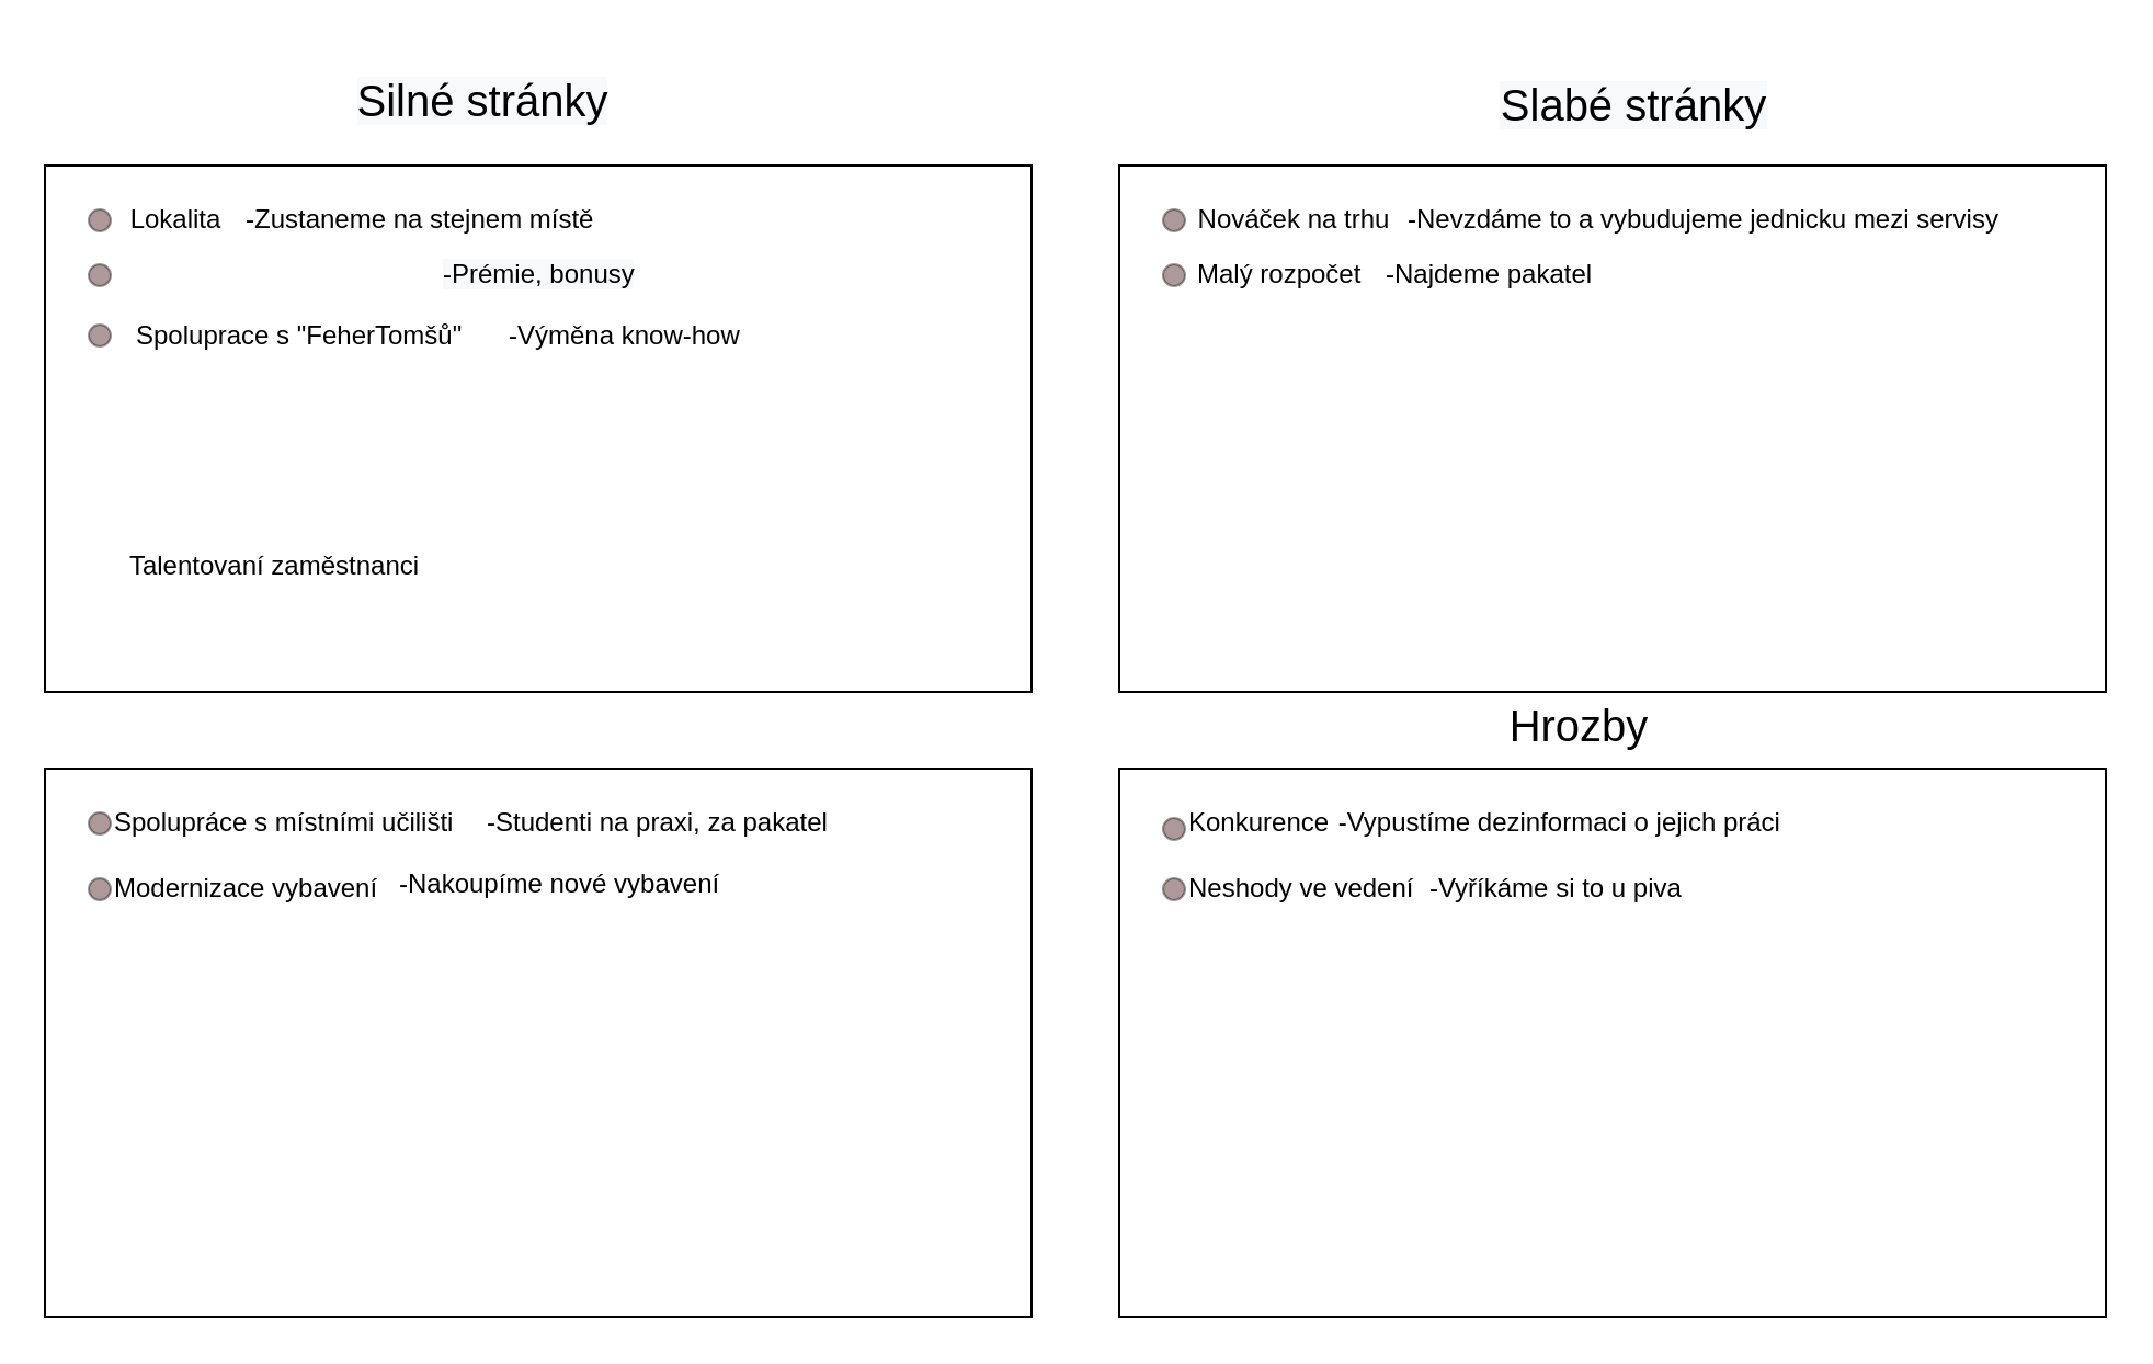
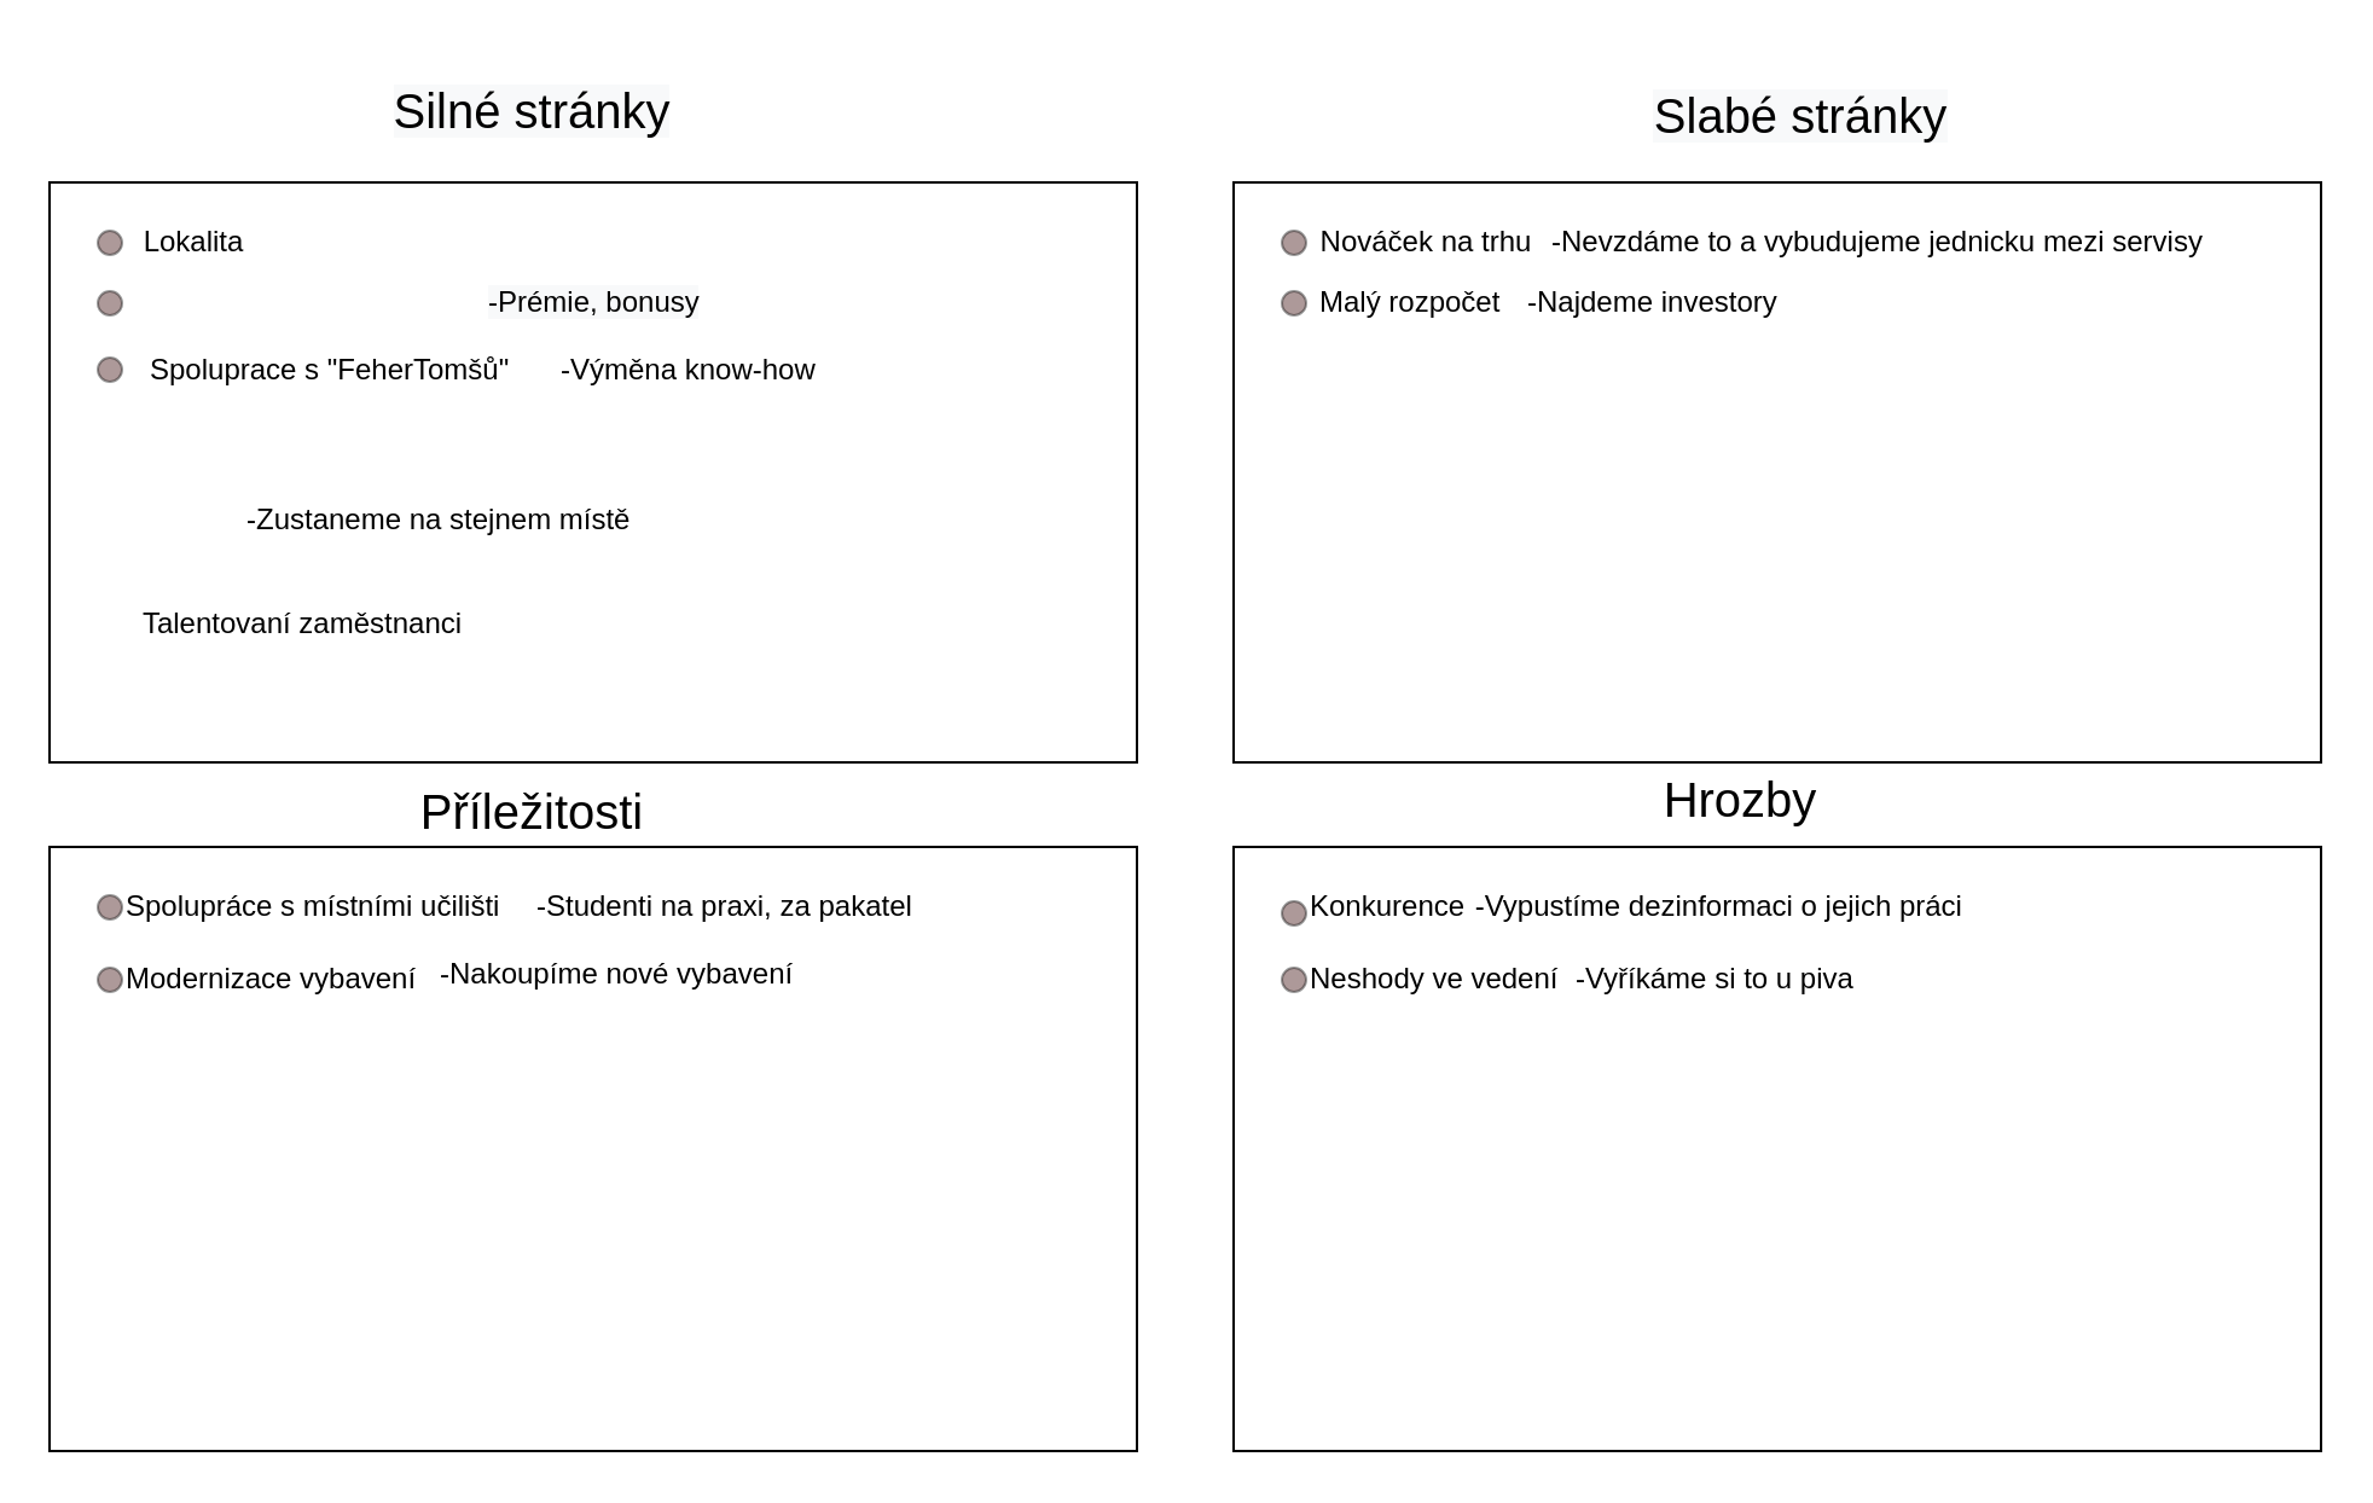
  <mxCell id="0" />
  <mxCell id="1" parent="0" />
  <mxCell id="2" value="" style="rounded=0;whiteSpace=wrap;html=1;" vertex="1" parent="1"><mxGeometry x="20" y="75" width="450" height="240" as="geometry" /></mxCell>
  <mxCell id="3" value="" style="rounded=0;whiteSpace=wrap;html=1;" vertex="1" parent="1"><mxGeometry x="510" y="75" width="450" height="240" as="geometry" /></mxCell>
  <mxCell id="4" value="" style="rounded=0;whiteSpace=wrap;html=1;" vertex="1" parent="1"><mxGeometry x="20" y="350" width="450" height="250" as="geometry" /></mxCell>
  <mxCell id="5" value="" style="rounded=0;whiteSpace=wrap;html=1;" vertex="1" parent="1"><mxGeometry x="510" y="350" width="450" height="250" as="geometry" /></mxCell>
  <mxCell id="6" value="&#10;&#10;&lt;span style=&quot;color: rgb(0, 0, 0); font-family: helvetica; font-size: 20px; font-style: normal; font-weight: 400; letter-spacing: normal; text-align: center; text-indent: 0px; text-transform: none; word-spacing: 0px; background-color: rgb(248, 249, 250); display: inline; float: none;&quot;&gt;Silné stránky&lt;/span&gt;&#10;&#10;" style="text;html=1;strokeColor=none;fillColor=none;align=center;verticalAlign=middle;whiteSpace=wrap;rounded=0;" vertex="1" parent="1"><mxGeometry x="70" y="30" width="300" height="30" as="geometry" /></mxCell>
  <mxCell id="7" value="&lt;br&gt;&lt;span style=&quot;color: rgb(0 , 0 , 0) ; font-family: &amp;#34;helvetica&amp;#34; ; font-size: 20px ; font-style: normal ; font-weight: 400 ; letter-spacing: normal ; text-align: center ; text-indent: 0px ; text-transform: none ; word-spacing: 0px ; background-color: rgb(248 , 249 , 250) ; display: inline ; float: none&quot;&gt;Slabé stránky&lt;/span&gt;" style="text;html=1;strokeColor=none;fillColor=none;align=center;verticalAlign=middle;whiteSpace=wrap;rounded=0;" vertex="1" parent="1"><mxGeometry x="595" y="20" width="300" height="40" as="geometry" /></mxCell>
+ <mxCell id="8" value="&lt;font style=&quot;font-size: 20px&quot;&gt;Příležitosti&lt;/font&gt;" style="text;html=1;strokeColor=none;fillColor=none;align=center;verticalAlign=middle;whiteSpace=wrap;rounded=0;" vertex="1" parent="1"><mxGeometry x="70" y="320" width="300" height="30" as="geometry" /></mxCell>
  <mxCell id="9" value="&lt;font style=&quot;font-size: 20px&quot;&gt;Hrozby&lt;/font&gt;" style="text;html=1;strokeColor=none;fillColor=none;align=center;verticalAlign=middle;whiteSpace=wrap;rounded=0;" vertex="1" parent="1"><mxGeometry x="570" y="315" width="300" height="30" as="geometry" /></mxCell>
  <mxCell id="10" value="Lokalita" style="text;html=1;strokeColor=none;fillColor=none;align=center;verticalAlign=middle;whiteSpace=wrap;rounded=0;" vertex="1" parent="1"><mxGeometry x="50" y="90" width="60" height="20" as="geometry" /></mxCell>
  <mxCell id="11" value="" style="ellipse;whiteSpace=wrap;html=1;rounded=0;align=center;fillColor=#330000;strokeWidth=1;opacity=40;" vertex="1" parent="1"><mxGeometry x="40" y="95" width="10" height="10" as="geometry" /></mxCell>
  <mxCell id="12" value="" style="ellipse;whiteSpace=wrap;html=1;rounded=0;align=center;fillColor=#330000;strokeWidth=1;opacity=40;" vertex="1" parent="1"><mxGeometry x="40" y="120" width="10" height="10" as="geometry" /></mxCell>
  <mxCell id="13" value="Talentovaní zaměstnanci" style="text;html=1;strokeColor=none;fillColor=none;align=center;verticalAlign=middle;whiteSpace=wrap;rounded=0;" vertex="1" parent="1"><mxGeometry x="50" y="250" width="150" height="15" as="geometry" /></mxCell>
  <mxCell id="14" value="" style="ellipse;whiteSpace=wrap;html=1;rounded=0;align=center;fillColor=#330000;strokeWidth=1;opacity=40;" vertex="1" parent="1"><mxGeometry x="530" y="95" width="10" height="10" as="geometry" /></mxCell>
  <mxCell id="15" value="Nováček na trhu" style="text;html=1;strokeColor=none;fillColor=none;align=center;verticalAlign=middle;whiteSpace=wrap;rounded=0;" vertex="1" parent="1"><mxGeometry x="540" y="90" width="100" height="20" as="geometry" /></mxCell>
  <mxCell id="16" value="" style="ellipse;whiteSpace=wrap;html=1;rounded=0;align=center;fillColor=#330000;strokeWidth=1;opacity=40;" vertex="1" parent="1"><mxGeometry x="530" y="120" width="10" height="10" as="geometry" /></mxCell>
  <mxCell id="17" value="&amp;nbsp; Malý rozpočet" style="text;html=1;strokeColor=none;fillColor=none;align=center;verticalAlign=middle;whiteSpace=wrap;rounded=0;" vertex="1" parent="1"><mxGeometry x="530" y="115" width="100" height="20" as="geometry" /></mxCell>
  <mxCell id="18" value="" style="ellipse;whiteSpace=wrap;html=1;rounded=0;align=center;fillColor=#330000;strokeWidth=1;opacity=40;" vertex="1" parent="1"><mxGeometry x="40" y="370" width="10" height="10" as="geometry" /></mxCell>
  <mxCell id="19" value="Spolupráce s místními učilišti" style="text;html=1;strokeColor=none;fillColor=none;align=left;verticalAlign=middle;whiteSpace=wrap;rounded=0;" vertex="1" parent="1"><mxGeometry x="50" y="367.5" width="170" height="15" as="geometry" /></mxCell>
  <mxCell id="20" value="" style="ellipse;whiteSpace=wrap;html=1;rounded=0;align=center;fillColor=#330000;strokeWidth=1;opacity=40;" vertex="1" parent="1"><mxGeometry x="40" y="400" width="10" height="10" as="geometry" /></mxCell>
  <mxCell id="21" value="Modernizace vybavení" style="text;html=1;strokeColor=none;fillColor=none;align=left;verticalAlign=middle;whiteSpace=wrap;rounded=0;" vertex="1" parent="1"><mxGeometry x="50" y="397.5" width="170" height="15" as="geometry" /></mxCell>
  <mxCell id="22" value="" style="ellipse;whiteSpace=wrap;html=1;rounded=0;align=center;fillColor=#330000;strokeWidth=1;opacity=40;" vertex="1" parent="1"><mxGeometry x="530" y="372.5" width="10" height="10" as="geometry" /></mxCell>
  <mxCell id="23" value="Konkurence" style="text;html=1;strokeColor=none;fillColor=none;align=left;verticalAlign=middle;whiteSpace=wrap;rounded=0;" vertex="1" parent="1"><mxGeometry x="540" y="367.5" width="170" height="15" as="geometry" /></mxCell>
  <mxCell id="24" value="" style="ellipse;whiteSpace=wrap;html=1;rounded=0;align=center;fillColor=#330000;strokeWidth=1;opacity=40;direction=south;" vertex="1" parent="1"><mxGeometry x="530" y="400" width="10" height="10" as="geometry" /></mxCell>
  <mxCell id="25" value="Neshody ve vedení" style="text;html=1;strokeColor=none;fillColor=none;align=left;verticalAlign=middle;whiteSpace=wrap;rounded=0;" vertex="1" parent="1"><mxGeometry x="540" y="397.5" width="170" height="15" as="geometry" /></mxCell>
- <mxCell id="26" value="-Zustaneme na stejnem místě" style="text;html=1;strokeColor=none;fillColor=none;align=left;verticalAlign=middle;whiteSpace=wrap;rounded=0;opacity=50;" vertex="1" parent="1"><mxGeometry x="110" y="90" width="200" height="20" as="geometry" /></mxCell>
+ <mxCell id="26" value="-Zustaneme na stejnem místě" style="text;html=1;strokeColor=none;fillColor=none;align=left;verticalAlign=middle;whiteSpace=wrap;rounded=0;opacity=50;" vertex="1" parent="1"><mxGeometry x="100" y="205" width="200" height="20" as="geometry" /></mxCell>
  <mxCell id="27" value="&#10;&#10;&lt;span style=&quot;color: rgb(0, 0, 0); font-family: helvetica; font-size: 12px; font-style: normal; font-weight: 400; letter-spacing: normal; text-align: left; text-indent: 0px; text-transform: none; word-spacing: 0px; background-color: rgb(248, 249, 250); display: inline; float: none;&quot;&gt;-Prémie, bonusy&lt;/span&gt;&#10;&#10;" style="text;html=1;strokeColor=none;fillColor=none;align=left;verticalAlign=middle;whiteSpace=wrap;rounded=0;opacity=50;" vertex="1" parent="1"><mxGeometry x="200" y="115" width="200" height="20" as="geometry" /></mxCell>
  <mxCell id="28" value="-Nevzdáme to a vybudujeme jednicku mezi servisy" style="text;html=1;strokeColor=none;fillColor=none;align=left;verticalAlign=middle;whiteSpace=wrap;rounded=0;" vertex="1" parent="1"><mxGeometry x="640" y="95" width="280" height="10" as="geometry" /></mxCell>
- <mxCell id="29" value="-Najdeme pakatel" style="text;html=1;strokeColor=none;fillColor=none;align=left;verticalAlign=middle;whiteSpace=wrap;rounded=0;" vertex="1" parent="1"><mxGeometry x="630" y="117.5" width="169" height="15" as="geometry" /></mxCell>
+ <mxCell id="29" value="-Najdeme investory" style="text;html=1;strokeColor=none;fillColor=none;align=left;verticalAlign=middle;whiteSpace=wrap;rounded=0;" vertex="1" parent="1"><mxGeometry x="630" y="117.5" width="169" height="15" as="geometry" /></mxCell>
  <mxCell id="30" value="-Studenti na praxi, za pakatel" style="text;html=1;strokeColor=none;fillColor=none;align=left;verticalAlign=middle;whiteSpace=wrap;rounded=0;" vertex="1" parent="1"><mxGeometry x="220" y="367.5" width="160" height="15" as="geometry" /></mxCell>
  <mxCell id="31" value="-Nakoupíme nové vybavení" style="text;html=1;strokeColor=none;fillColor=none;align=left;verticalAlign=middle;whiteSpace=wrap;rounded=0;" vertex="1" parent="1"><mxGeometry x="180" y="395" width="180" height="15" as="geometry" /></mxCell>
  <mxCell id="32" value="&amp;nbsp;-Vypustíme dezinformaci o jejich práci" style="text;html=1;strokeColor=none;fillColor=none;align=left;verticalAlign=middle;whiteSpace=wrap;rounded=0;" vertex="1" parent="1"><mxGeometry x="605" y="367.5" width="230" height="15" as="geometry" /></mxCell>
  <mxCell id="33" value="-Vyříkáme si to u piva" style="text;html=1;strokeColor=none;fillColor=none;align=left;verticalAlign=middle;whiteSpace=wrap;rounded=0;" vertex="1" parent="1"><mxGeometry x="650" y="397.5" width="230" height="15" as="geometry" /></mxCell>
  <mxCell id="34" value="" style="ellipse;whiteSpace=wrap;html=1;rounded=0;align=center;fillColor=#330000;strokeWidth=1;opacity=40;" vertex="1" parent="1"><mxGeometry x="40" y="147.5" width="10" height="10" as="geometry" /></mxCell>
  <mxCell id="35" value="Spoluprace s &quot;FeherTomšů&quot;" style="text;html=1;strokeColor=none;fillColor=none;align=left;verticalAlign=middle;whiteSpace=wrap;rounded=0;" vertex="1" parent="1"><mxGeometry x="60" y="145" width="160" height="15" as="geometry" /></mxCell>
  <mxCell id="36" value="-Výměna know-how" style="text;html=1;strokeColor=none;fillColor=none;align=left;verticalAlign=middle;whiteSpace=wrap;rounded=0;opacity=50;" vertex="1" parent="1"><mxGeometry x="230" y="142.5" width="200" height="20" as="geometry" /></mxCell>
